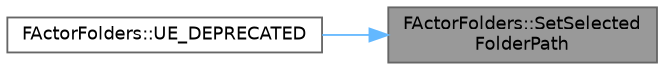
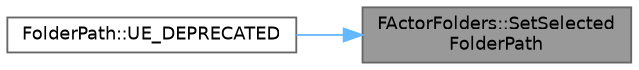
  digraph {
    rankdir=RL
    node [fontname=Helvetica fontsize=10 shape=box style=filled]
    n1 [color=gray40 fillcolor=grey60 fontcolor=black height=0.2 label="FActorFolders::SetSelected\lFolderPath" width=0.4]
-   n2 [color=grey40 fillcolor=white height=0.2 label="FActorFolders::UE_DEPRECATED" width=0.4]
+   n2 [color=grey40 fillcolor=white height=0.2 label="FolderPath::UE_DEPRECATED" width=0.4]
    n1 -> n2 [color=steelblue1 dir=back fontname=Helvetica fontsize=10 labelfontname=Helvetica labelfontsize=10 style=solid]
  }
